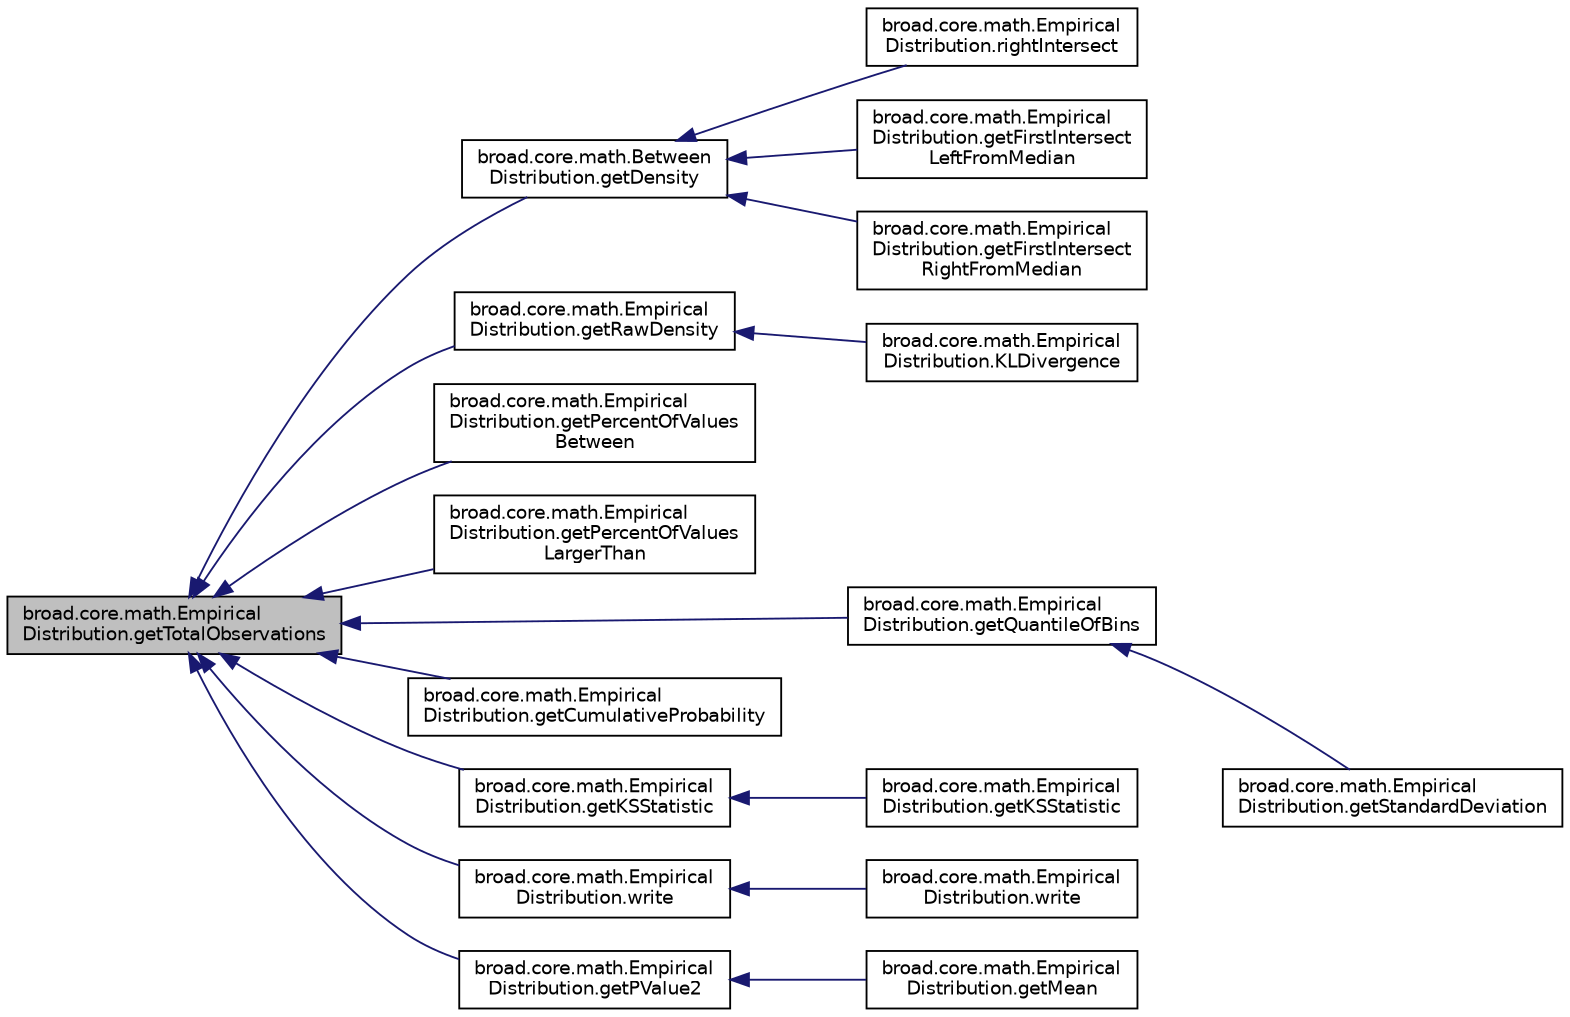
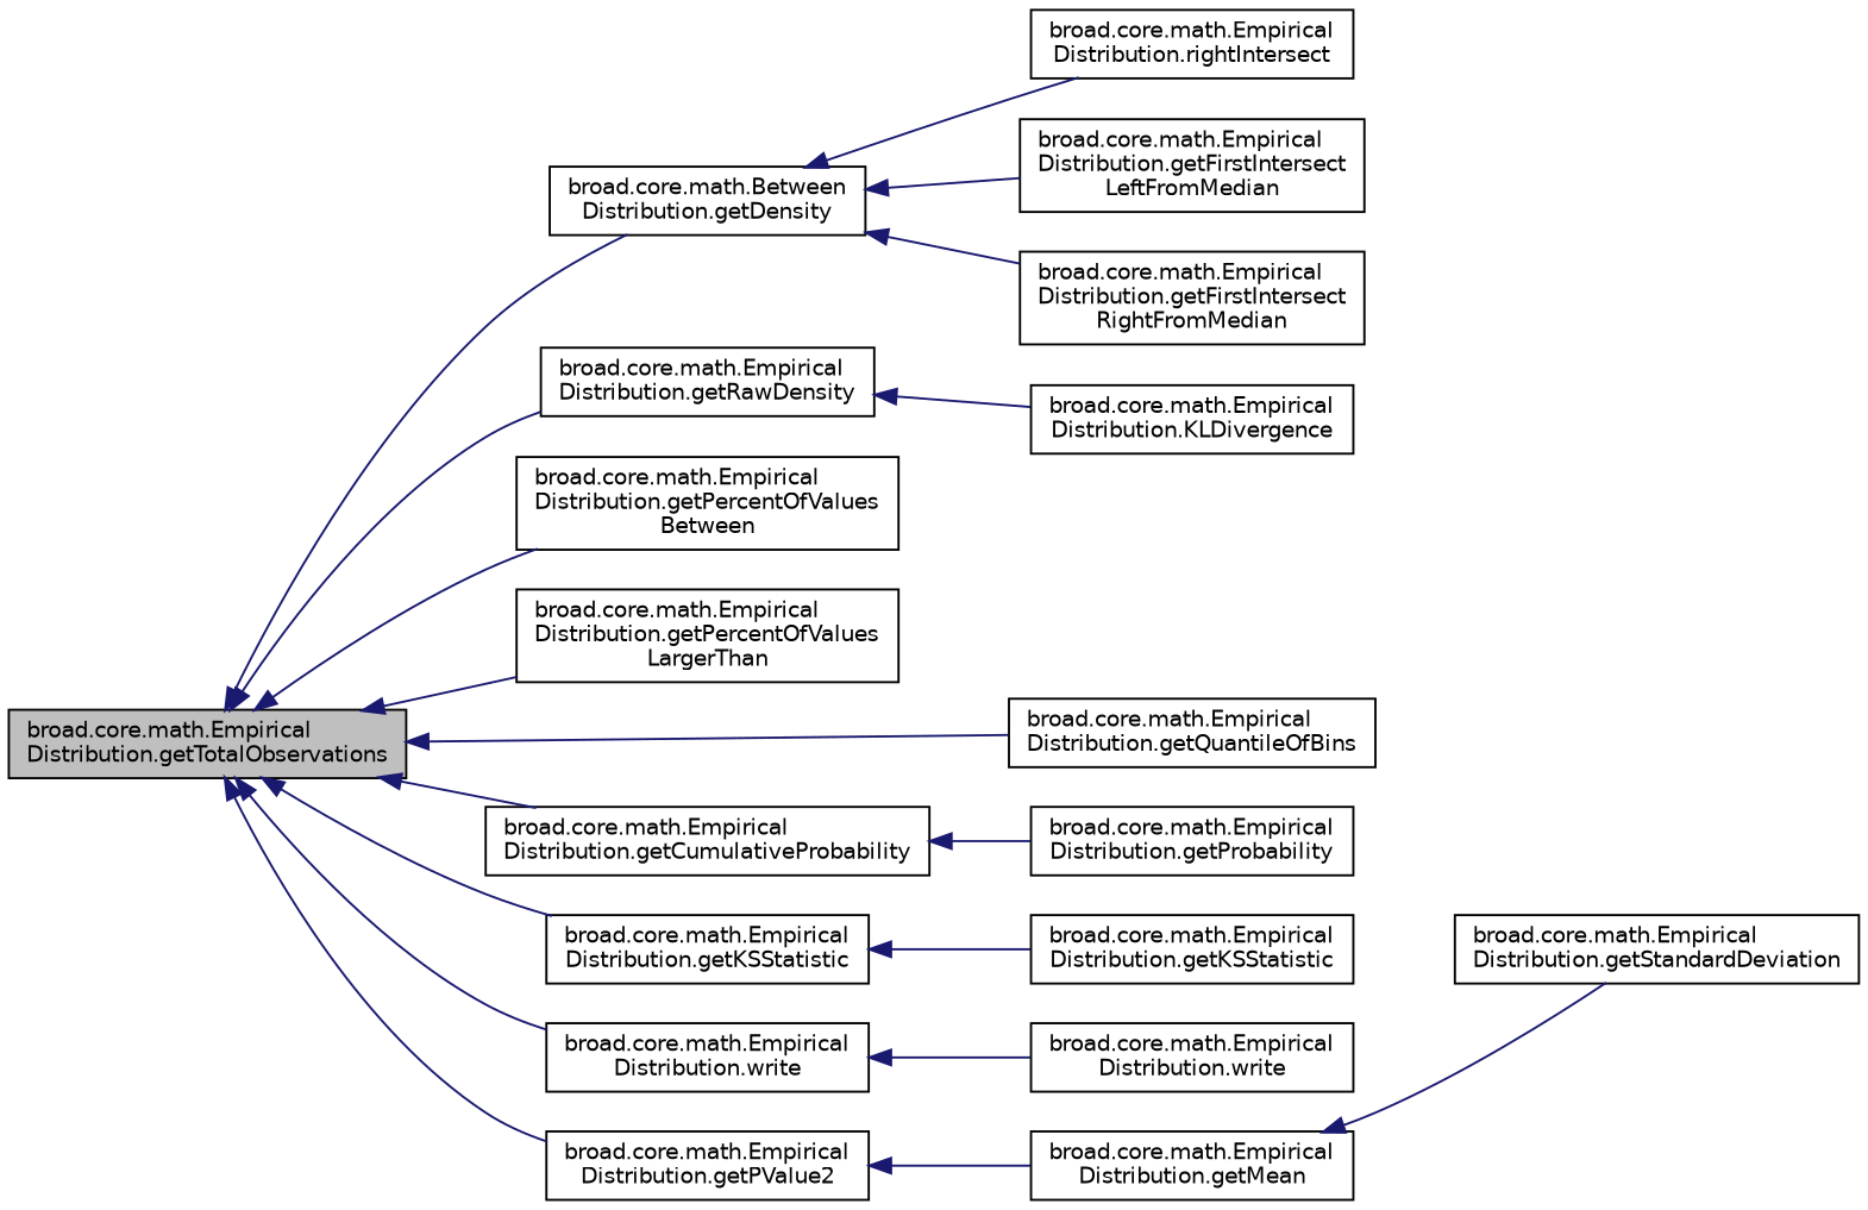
  digraph {
    rankdir=LR
    node [color=black fillcolor=white fontname=Helvetica fontsize=10 shape=record style=filled]
    edge [color=midnightblue dir=back fontname=Helvetica fontsize=10 labelfontname=Helvetica labelfontsize=10 style=solid]
    n1 [fillcolor=grey75 fontcolor=black height=0.2 label="broad.core.math.Empirical\lDistribution.getTotalObservations" width=0.4]
    n2 [height=0.2 label="broad.core.math.Between\lDistribution.getDensity" width=0.4]
    n3 [height=0.2 label="broad.core.math.Empirical\lDistribution.getRawDensity" width=0.4]
    n4 [height=0.2 label="broad.core.math.Empirical\lDistribution.getPercentOfValues\lBetween" width=0.4]
    n5 [height=0.2 label="broad.core.math.Empirical\lDistribution.getPercentOfValues\lLargerThan" width=0.4]
    n6 [height=0.2 label="broad.core.math.Empirical\lDistribution.getQuantileOfBins" width=0.4]
    n7 [height=0.2 label="broad.core.math.Empirical\lDistribution.getCumulativeProbability" width=0.4]
    n8 [height=0.2 label="broad.core.math.Empirical\lDistribution.getKSStatistic" width=0.4]
    n9 [height=0.2 label="broad.core.math.Empirical\lDistribution.write" width=0.4]
    n10 [height=0.2 label="broad.core.math.Empirical\lDistribution.getPValue2" width=0.4]
    n11 [height=0.2 label="broad.core.math.Empirical\lDistribution.rightIntersect" width=0.4]
    n12 [height=0.2 label="broad.core.math.Empirical\lDistribution.getFirstIntersect\lLeftFromMedian" width=0.4]
    n13 [height=0.2 label="broad.core.math.Empirical\lDistribution.getFirstIntersect\lRightFromMedian" width=0.4]
    n14 [height=0.2 label="broad.core.math.Empirical\lDistribution.KLDivergence" width=0.4]
    n15 [height=0.2 label="broad.core.math.Empirical\lDistribution.getMean" width=0.4]
    n16 [height=0.2 label="broad.core.math.Empirical\lDistribution.getStandardDeviation" width=0.4]
+   n17 [height=0.2 label="broad.core.math.Empirical\lDistribution.getProbability" width=0.4]
    n18 [height=0.2 label="broad.core.math.Empirical\lDistribution.getKSStatistic" width=0.4]
    n19 [height=0.2 label="broad.core.math.Empirical\lDistribution.write" width=0.4]
    n1 -> n2
    n1 -> n3
    n1 -> n4
    n1 -> n5
    n1 -> n6
    n1 -> n7
    n1 -> n8
    n1 -> n9
    n1 -> n10
    n2 -> n11
    n2 -> n12
    n2 -> n13
    n3 -> n14
+   n7 -> n17
    n8 -> n18
    n9 -> n19
    n10 -> n15
-   n6 -> n16
+   n15 -> n16
  }
